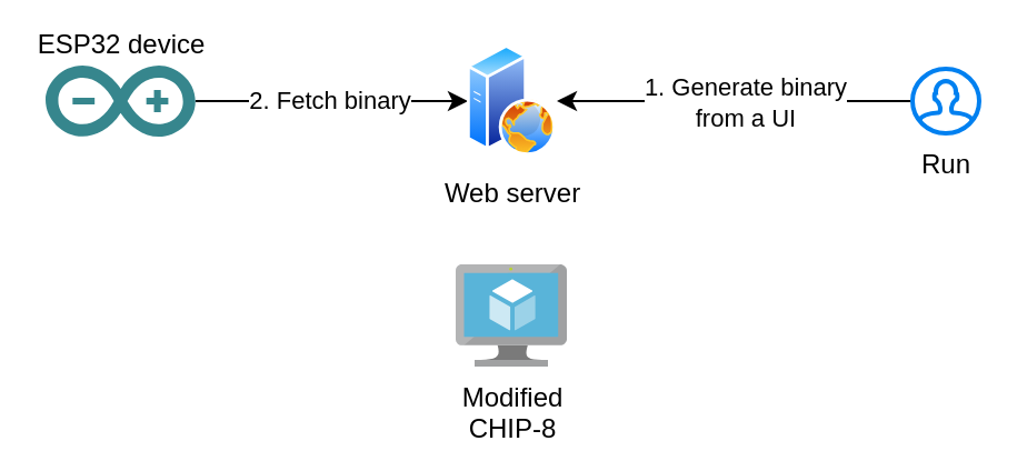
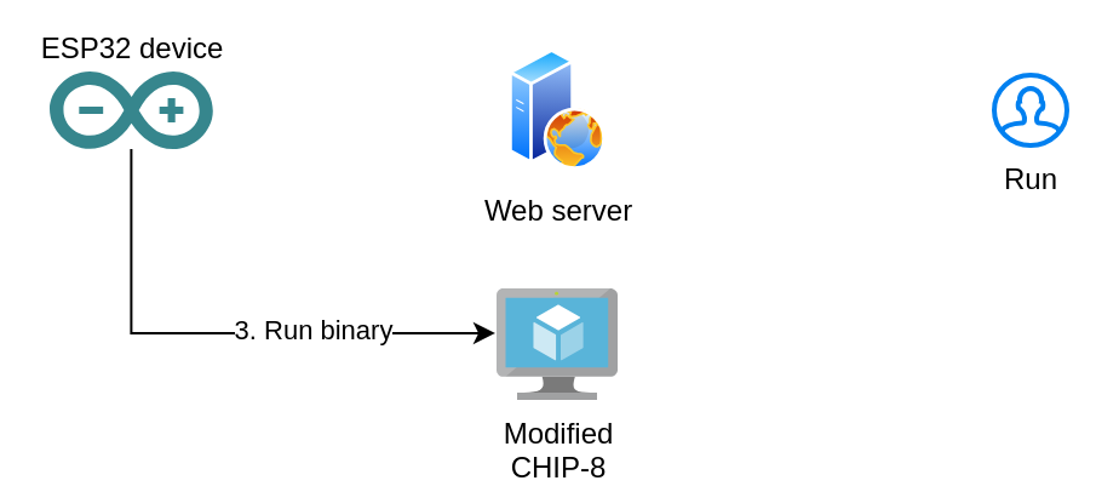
  <mxCell id="0" />
  <mxCell id="1" parent="0" />
- <mxCell id="2" value="2. Fetch binary" style="edgeStyle=orthogonalEdgeStyle;rounded=0;orthogonalLoop=1;jettySize=auto;html=1;entryX=0;entryY=0.5;entryDx=0;entryDy=0;" parent="1" source="5" target="7" edge="1"><mxGeometry relative="1" as="geometry" /></mxCell>
+ <mxCell id="3" style="edgeStyle=orthogonalEdgeStyle;rounded=0;orthogonalLoop=1;jettySize=auto;html=1;entryX=-0.02;entryY=0.391;entryDx=0;entryDy=0;entryPerimeter=0;" parent="1" source="5" target="6" edge="1"><mxGeometry relative="1" as="geometry"><Array as="points"><mxPoint x="54" y="137" /></Array></mxGeometry></mxCell>
+ <mxCell id="4" value="3. Run binary" style="edgeLabel;html=1;align=center;verticalAlign=middle;resizable=0;points=[];" parent="3" vertex="1" connectable="0"><mxGeometry x="0.334" y="1" relative="1" as="geometry"><mxPoint as="offset" /></mxGeometry></mxCell>
  <mxCell id="5" value="ESP32 device" style="dashed=0;outlineConnect=0;html=1;align=center;labelPosition=center;verticalLabelPosition=top;verticalAlign=bottom;shape=mxgraph.weblogos.arduino;fillColor=#36868D;strokeColor=none;horizontal=1;" parent="1" vertex="1"><mxGeometry x="20" y="29" width="67.4" height="32" as="geometry" /></mxCell>
  <mxCell id="6" value="Modified&lt;br&gt;CHIP-8" style="sketch=0;aspect=fixed;html=1;points=[];align=center;image;fontSize=12;image=img/lib/mscae/Virtual_Machine.svg;" parent="1" vertex="1"><mxGeometry x="205" y="119" width="50" height="46" as="geometry" /></mxCell>
  <mxCell id="7" value="Web server" style="aspect=fixed;perimeter=ellipsePerimeter;html=1;align=center;shadow=0;dashed=0;spacingTop=3;image;image=img/lib/active_directory/web_server.svg;" parent="1" vertex="1"><mxGeometry x="210" y="20" width="40" height="50" as="geometry" /></mxCell>
- <mxCell id="8" style="edgeStyle=orthogonalEdgeStyle;rounded=0;orthogonalLoop=1;jettySize=auto;html=1;entryX=1;entryY=0.5;entryDx=0;entryDy=0;" parent="1" source="10" target="7" edge="1"><mxGeometry relative="1" as="geometry" /></mxCell>
- <mxCell id="9" value="1. Generate binary&lt;br&gt;from a UI" style="edgeLabel;html=1;align=center;verticalAlign=middle;resizable=0;points=[];" parent="8" vertex="1" connectable="0"><mxGeometry x="0.252" y="2" relative="1" as="geometry"><mxPoint x="24" y="-2" as="offset" /></mxGeometry></mxCell>
  <mxCell id="10" value="Run" style="html=1;verticalLabelPosition=bottom;align=center;labelBackgroundColor=#ffffff;verticalAlign=top;strokeWidth=2;strokeColor=#0080F0;shadow=0;dashed=0;shape=mxgraph.ios7.icons.user;" parent="1" vertex="1"><mxGeometry x="410" y="30.5" width="30" height="29" as="geometry" /></mxCell>
